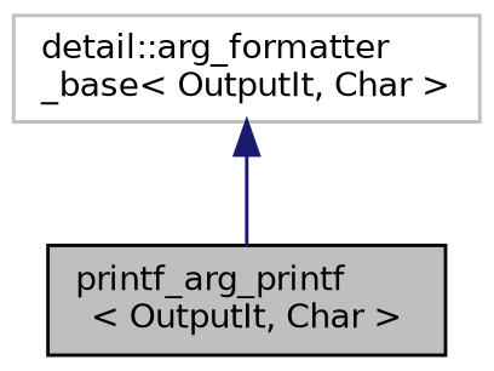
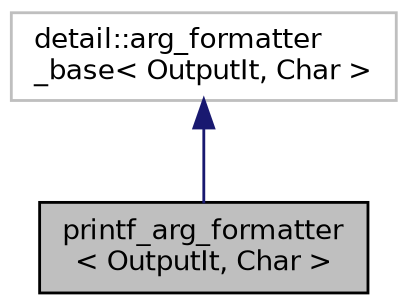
  digraph {
    node [fontname=Helvetica fontsize=10 shape=record style=filled]
-   n1 [color=black fillcolor=grey75 fontcolor=black height=0.2 label="printf_arg_printf\l\< OutputIt, Char \>" width=0.4]
+   n1 [color=black fillcolor=grey75 fontcolor=black height=0.2 label="printf_arg_formatter\l\< OutputIt, Char \>" width=0.4]
    n2 [color=grey75 fillcolor=white height=0.2 label="detail::arg_formatter\l_base\< OutputIt, Char \>" width=0.4]
    n2 -> n1 [color=midnightblue dir=back fontname=Helvetica fontsize=10 labelfontname=Helvetica labelfontsize=10 style=solid]
  }
